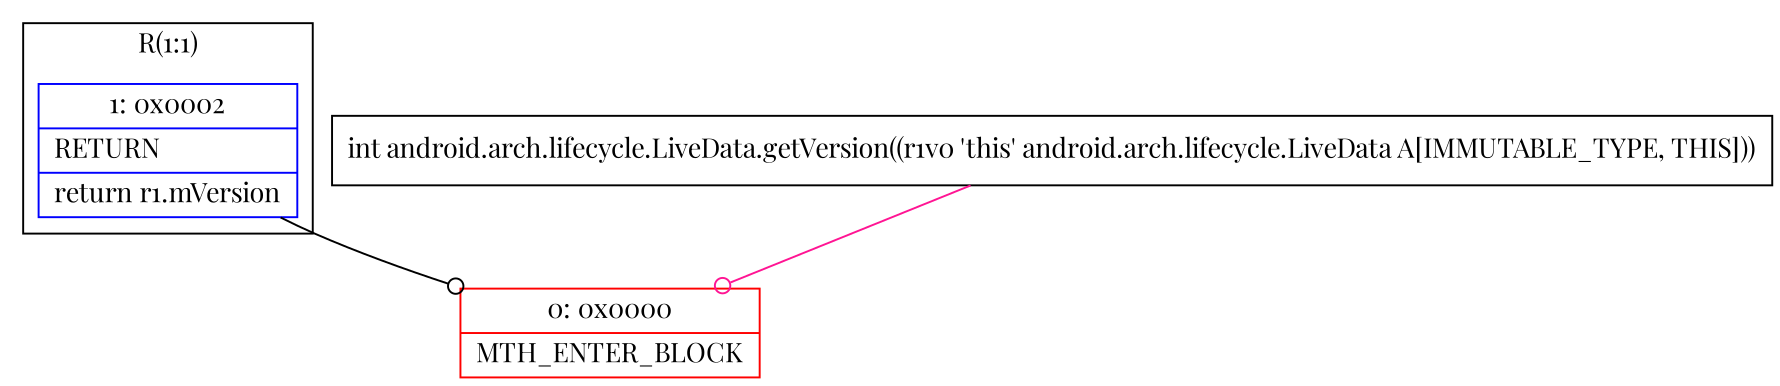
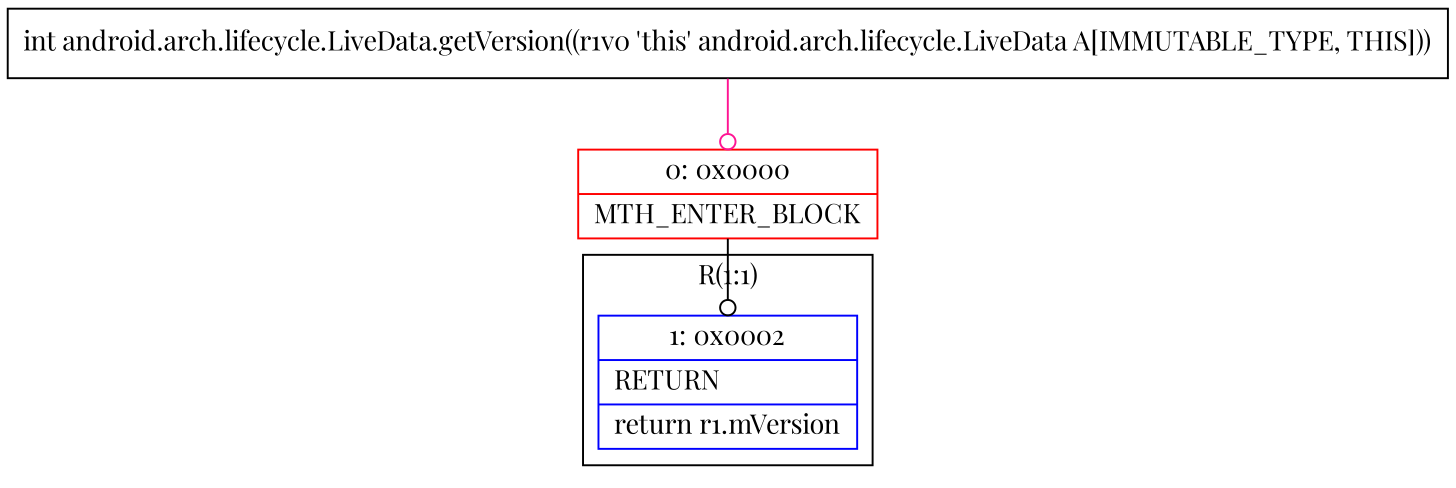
  digraph {
    fontname="Playfair Display"
    node [shape=record fontname="Playfair Display"]
    edge [arrowhead=odot fontname="Playfair Display"]
    n1 [color=blue label="{1\:\ 0x0002|RETURN\l|return r1.mVersion\l}"]
    n2 [color=red label="{0\:\ 0x0000|MTH_ENTER_BLOCK\l}"]
    n3 [label="{int android.arch.lifecycle.LiveData.getVersion((r1v0 'this' android.arch.lifecycle.LiveData A[IMMUTABLE_TYPE, THIS])) }"]
    subgraph cluster_1 {
      label="R(1:1)"
      n1
    }
-   n1 -> n2 [color=black]
+   n2 -> n1 [color=black]
    n3 -> n2 [color=deeppink]
  }
